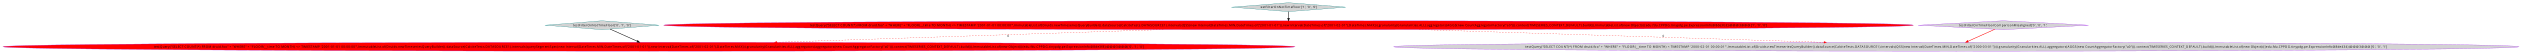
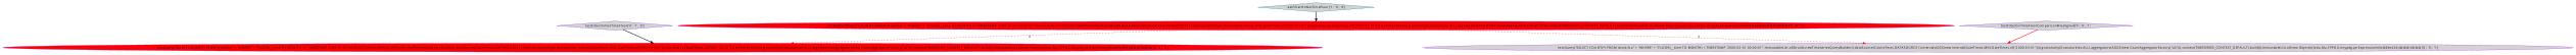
  digraph {
    fontname="Open Sans"
    node [fillcolor=lightgray shape=ellipse style=filled color=purple fontname="Open Sans"]
    edge [style=bold color=red fontname="Open Sans"]
    n1 [label="testQuery(\"SELECT COUNT(*) FROM druid.foo\" + \"WHERE\" + \"FLOOR(__time TO MONTH) < TIMESTAMP '2000-02-01 00:00:01'\",ImmutableList.of(Druids.newTimeseriesQueryBuilder().dataSource(CalciteTests.DATASOURCE1).intervals(QSS(new Interval(DateTimes.MIN,DateTimes.of(\"2000-03-01\")))).granularity(Granularities.ALL).aggregators(AGGS(new CountAggregatorFactory(\"a0\"))).context(TIMESERIES_CONTEXT_DEFAULT).build()),ImmutableList.of(new Object((((edu.fdu.CPPDG.tinypdg.pe.ExpressionInfo@8de434))@@@3@@@['0', '0', '1']"]
-   n2 [label="testFilterOnNotTimeFloor['0', '1', '0']" shape=diamond color=teal]
+   n2 [label="testFilterOnNotTimeFloor['0', '1', '0']" shape=diamond]
    n3 [fillcolor=red label="testQuery(\"SELECT COUNT(*) FROM druid.foo\" + \"WHERE\" + \"FLOOR(__time TO MONTH) <> TIMESTAMP '2001-01-01 00:00:00'\",ImmutableList.of(Druids.newTimeseriesQueryBuilder().dataSource(CalciteTests.DATASOURCE1).intervals(querySegmentSpec(new Interval(DateTimes.MIN,DateTimes.of(\"2001-01-01\")),new Interval(DateTimes.of(\"2001-02-01\"),DateTimes.MAX))).granularity(Granularities.ALL).aggregators(aggregators(new CountAggregatorFactory(\"a0\"))).context(TIMESERIES_CONTEXT_DEFAULT).build()),ImmutableList.of(new Object((((edu.fdu.CPPDG.tinypdg.pe.ExpressionInfo@8de3f8))@@@3@@@['0', '1', '0']"]
    n4 [label="testFilterOnNotTimeFloor['1', '0', '0']" shape=diamond color=teal]
    n5 [fillcolor=red label="testQuery(\"SELECT COUNT(*) FROM druid.foo\" + \"WHERE\" + \"FLOOR(__time TO MONTH) <> TIMESTAMP '2001-01-01 00:00:00'\",ImmutableList.of(Druids.newTimeseriesQueryBuilder().dataSource(CalciteTests.DATASOURCE1).intervals(QSS(new Interval(DateTimes.MIN,DateTimes.of(\"2001-01-01\")),new Interval(DateTimes.of(\"2001-02-01\"),DateTimes.MAX))).granularity(Granularities.ALL).aggregators(AGGS(new CountAggregatorFactory(\"a0\"))).context(TIMESERIES_CONTEXT_DEFAULT).build()),ImmutableList.of(new Object((((edu.fdu.CPPDG.tinypdg.pe.ExpressionInfo@8de3b3))@@@3@@@['1', '0', '0']"]
    n6 [label="testFilterOnTimeFloorComparisonMisaligned['0', '0', '1']" shape=diamond]
    n2 -> n3 [color=black]
    n4 -> n5 [color=black]
    n5 -> n1 [label=0 style=dashed]
    n5 -> n3 [label=0 style=dashed]
    n6 -> n1
  }
